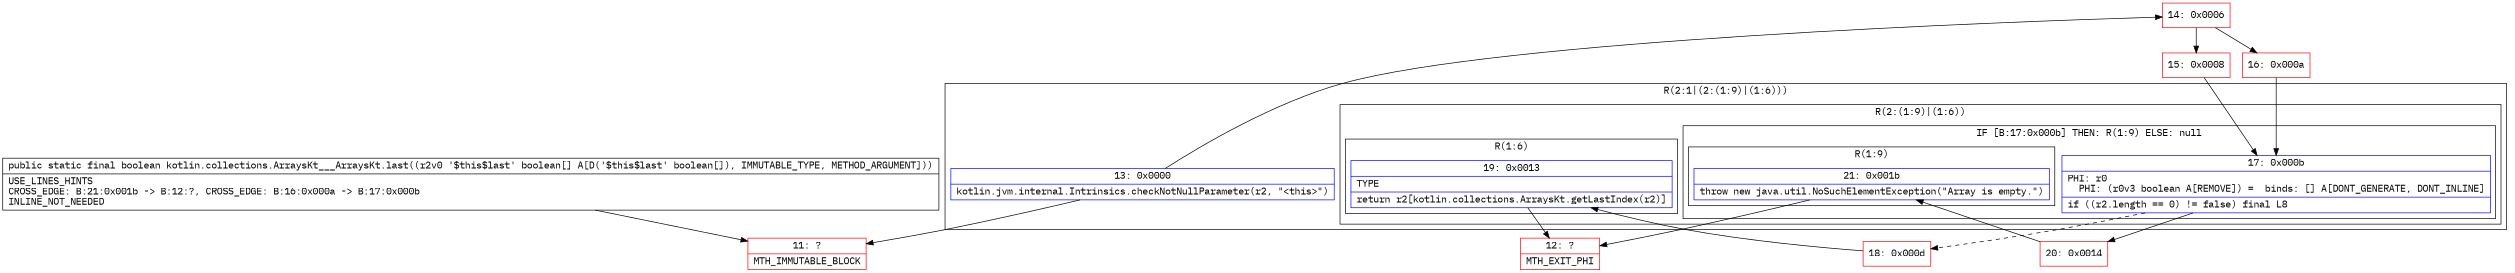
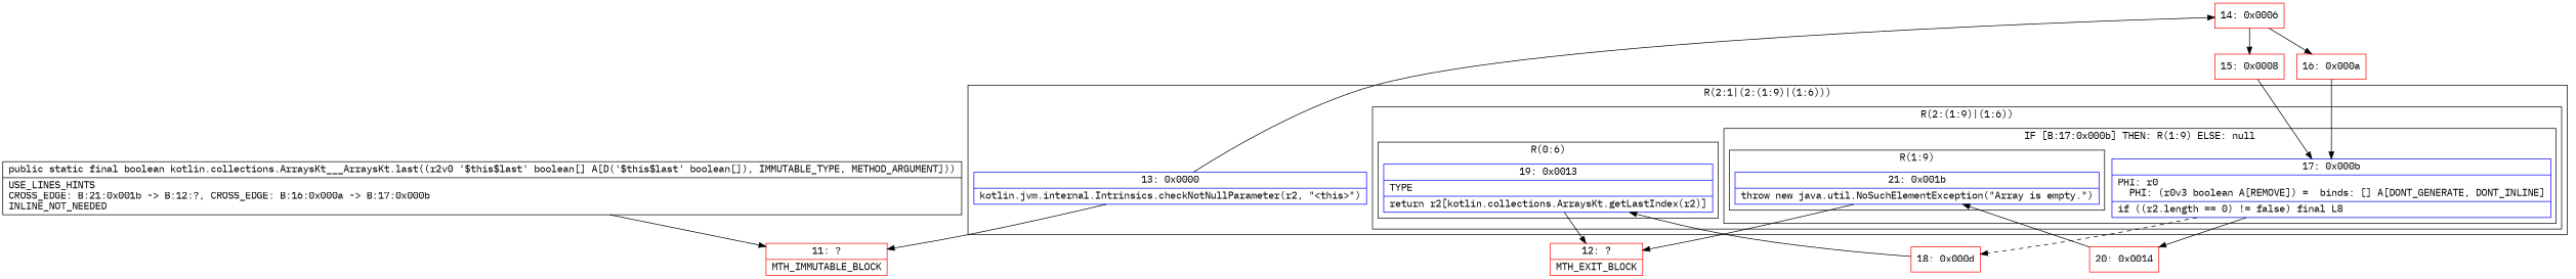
  digraph {
    fontname="IBM Plex Mono"
    node [color=red fontname="IBM Plex Mono" shape=record]
    edge [fontname="IBM Plex Mono"]
    n1 [color=blue label="{21\:\ 0x001b|throw new java.util.NoSuchElementException(\"Array is empty.\")\l}"]
    n2 [color=blue label="{17\:\ 0x000b|PHI: r0 \l  PHI: (r0v3 boolean A[REMOVE]) =  binds: [] A[DONT_GENERATE, DONT_INLINE]\l|if ((r2.length == 0) != false) final L8\l}"]
    n3 [color=blue label="{19\:\ 0x0013|TYPE\l|return r2[kotlin.collections.ArraysKt.getLastIndex(r2)]\l}"]
    n4 [color=blue label="{13\:\ 0x0000|kotlin.jvm.internal.Intrinsics.checkNotNullParameter(r2, \"\<this\>\")\l}"]
-   n5 [label="{12\:\ ?|MTH_EXIT_PHI\l}"]
+   n5 [label="{12\:\ ?|MTH_EXIT_BLOCK\l}"]
    n6 [label="{18\:\ 0x000d}"]
    n7 [label="{20\:\ 0x0014}"]
    n8 [label="{14\:\ 0x0006}"]
    n9 [label="{11\:\ ?|MTH_IMMUTABLE_BLOCK\l}"]
    n10 [label="{15\:\ 0x0008}"]
    n11 [label="{16\:\ 0x000a}"]
    n12 [label="{public static final boolean kotlin.collections.ArraysKt___ArraysKt.last((r2v0 '$this$last' boolean[] A[D('$this$last' boolean[]), IMMUTABLE_TYPE, METHOD_ARGUMENT]))  | USE_LINES_HINTS\lCROSS_EDGE: B:21:0x001b \-\> B:12:?, CROSS_EDGE: B:16:0x000a \-\> B:17:0x000b\lINLINE_NOT_NEEDED\l}" color=""]
    subgraph cluster_1 {
      label="R(2:1|(2:(1:9)|(1:6)))"
      n4
      subgraph cluster_2 {
        label="R(2:(1:9)|(1:6))"
        subgraph cluster_3 {
          label="IF [B:17:0x000b] THEN: R(1:9) ELSE: null"
          n2
          subgraph cluster_4 {
            label="R(1:9)"
            n1
          }
        }
        subgraph cluster_5 {
-         label="R(1:6)"
+         label="R(0:6)"
          n3
        }
      }
    }
    n1 -> n5
    n2 -> n6 [style=dashed]
    n2 -> n7
    n3 -> n5
    n4 -> n8
    n4 -> n9
    n6 -> n3
    n7 -> n1
    n8 -> n10
    n8 -> n11
    n10 -> n2
    n11 -> n2
    n12 -> n9
  }
